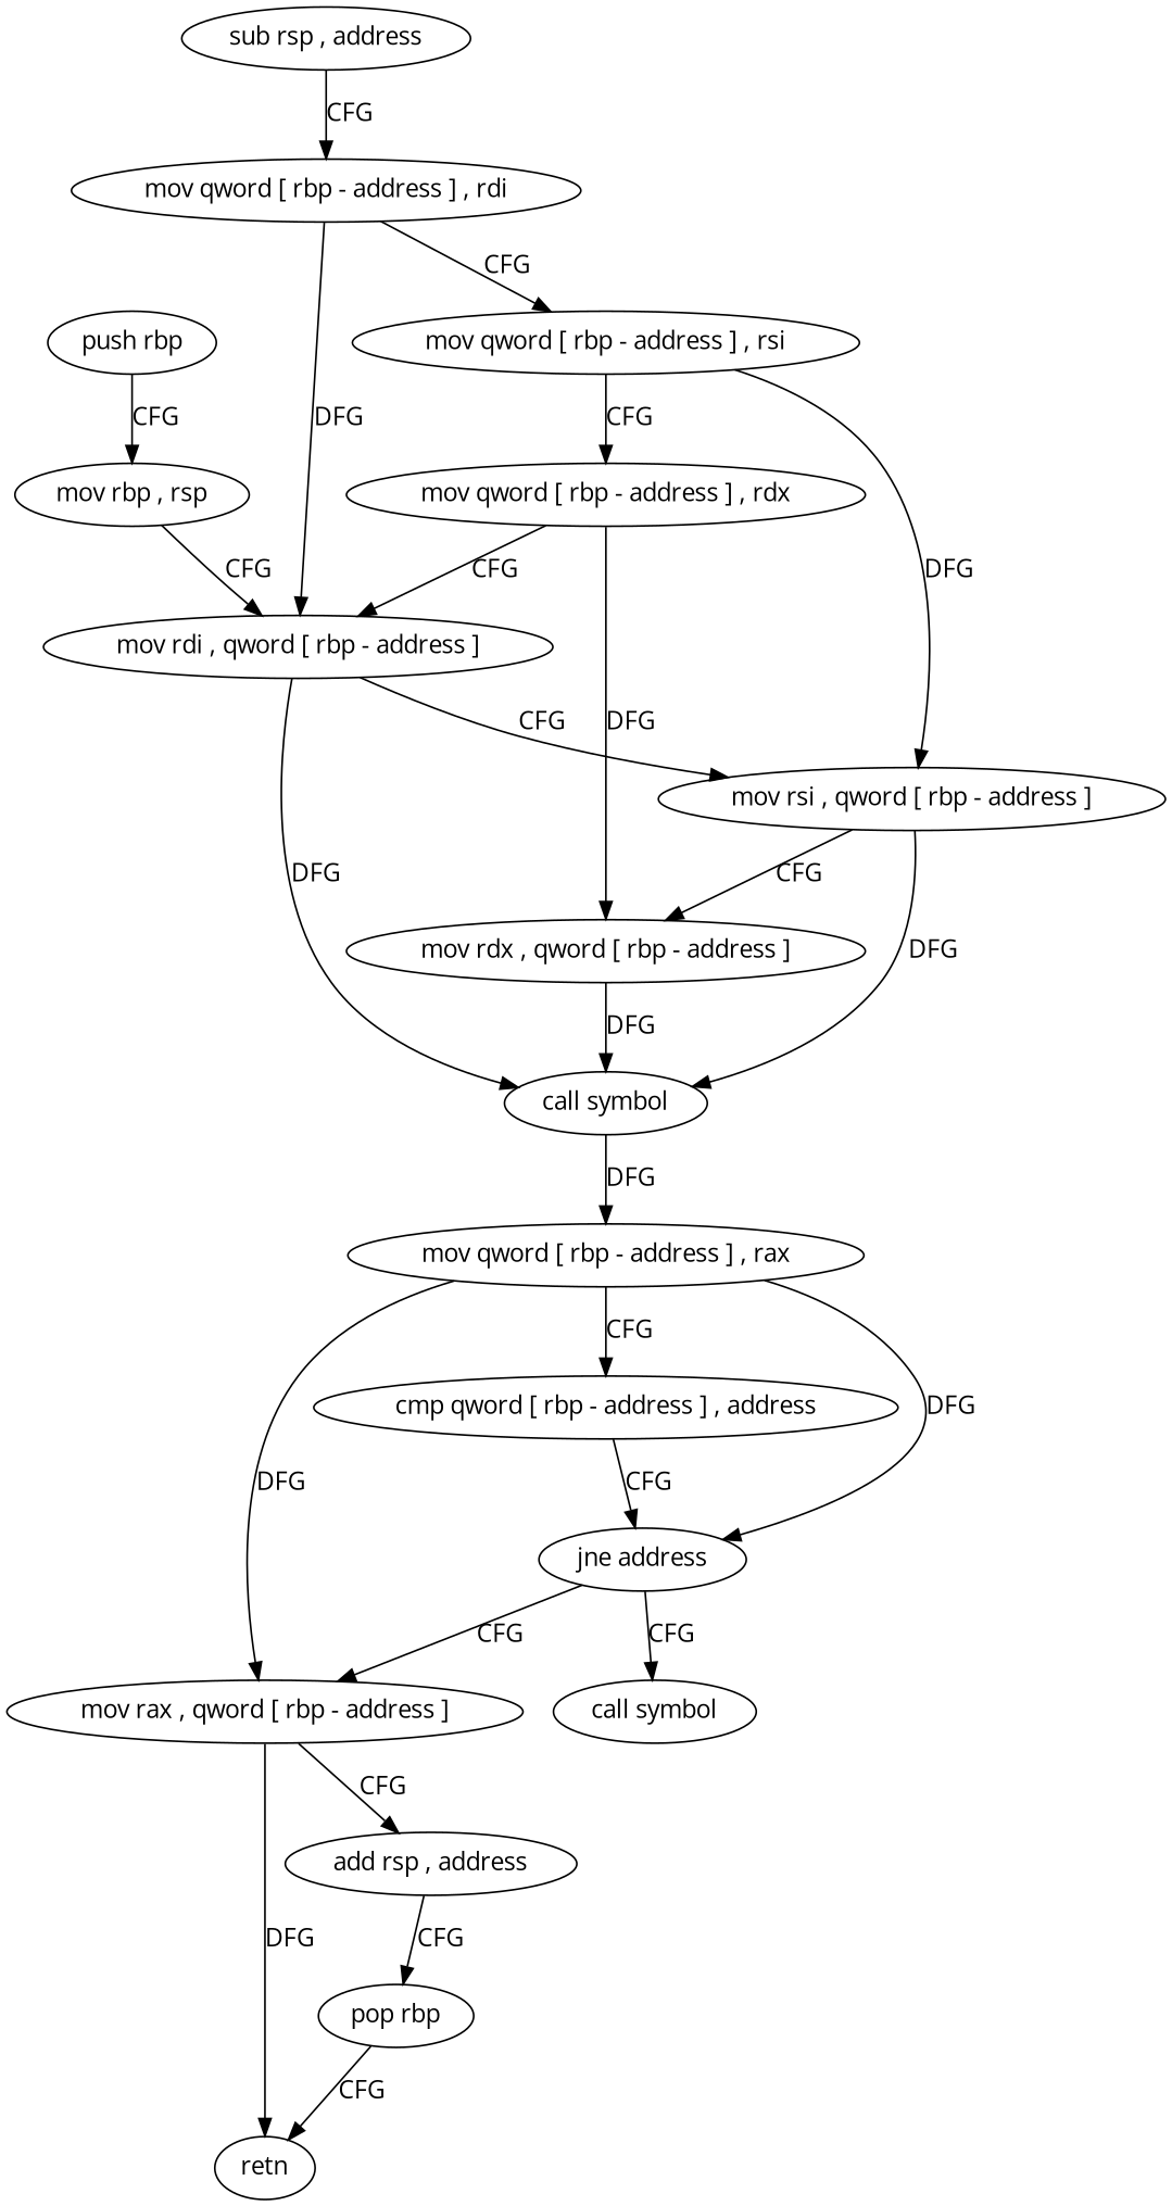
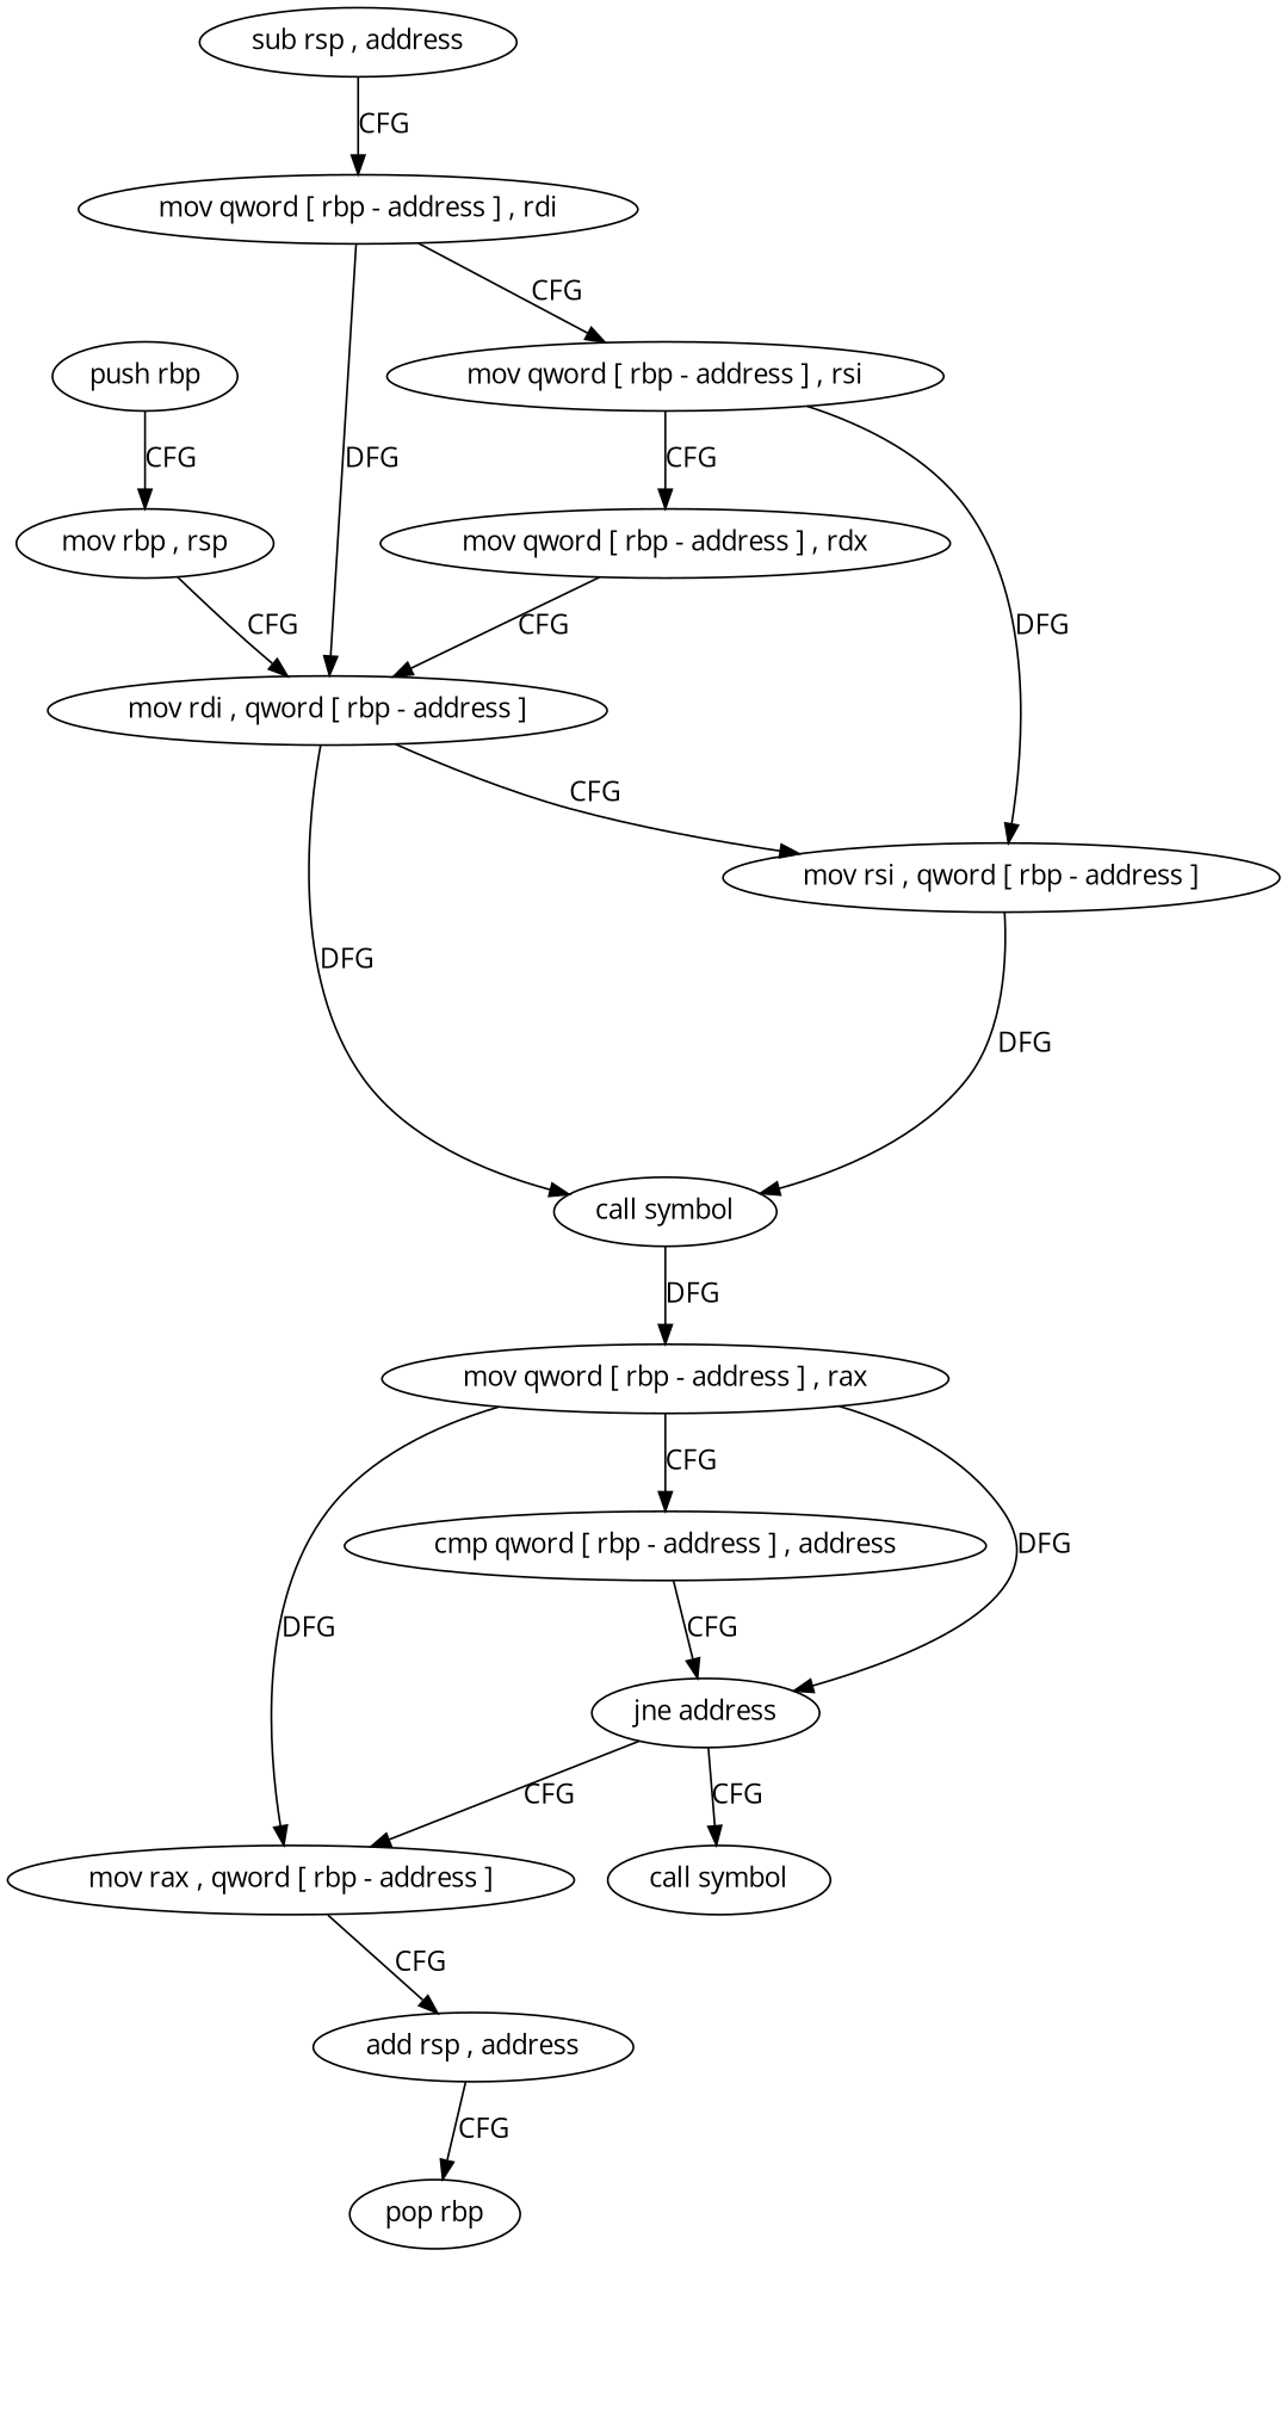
  digraph {
    fontname="Open Sans"
    node [fontname="Open Sans"]
    edge [fontname="Open Sans"]
    n1 [label="push rbp"]
    n2 [label="mov rbp , rsp"]
    n3 [label="mov rdi , qword [ rbp - address ]"]
    n4 [label="sub rsp , address"]
    n5 [label="mov qword [ rbp - address ] , rdi"]
    n6 [label="mov qword [ rbp - address ] , rsi"]
    n7 [label="mov qword [ rbp - address ] , rdx"]
    n8 [label="mov rsi , qword [ rbp - address ]"]
    n9 [label="call symbol"]
-   n10 [label="mov rdx , qword [ rbp - address ]"]
    n11 [label="mov qword [ rbp - address ] , rax"]
    n12 [label="cmp qword [ rbp - address ] , address"]
    n13 [label="jne address"]
    n14 [label="mov rax , qword [ rbp - address ]"]
    n15 [label="call symbol"]
    n16 [label="add rsp , address"]
-   n17 [label=retn]
    n18 [label="pop rbp"]
    n1 -> n2 [label=CFG]
    n2 -> n3 [label=CFG]
    n3 -> n8 [label=CFG]
    n3 -> n9 [label=DFG]
    n4 -> n5 [label=CFG]
    n5 -> n3 [label=DFG]
    n5 -> n6 [label=CFG]
    n6 -> n7 [label=CFG]
    n6 -> n8 [label=DFG]
    n7 -> n3 [label=CFG]
-   n7 -> n10 [label=DFG]
    n8 -> n9 [label=DFG]
-   n8 -> n10 [label=CFG]
    n9 -> n11 [label=DFG]
-   n10 -> n9 [label=DFG]
    n11 -> n12 [label=CFG]
    n11 -> n13 [label=DFG]
    n11 -> n14 [label=DFG]
    n12 -> n13 [label=CFG]
    n13 -> n14 [label=CFG]
    n13 -> n15 [label=CFG]
    n14 -> n16 [label=CFG]
-   n14 -> n17 [label=DFG]
    n16 -> n18 [label=CFG]
-   n18 -> n17 [label=CFG]
  }
